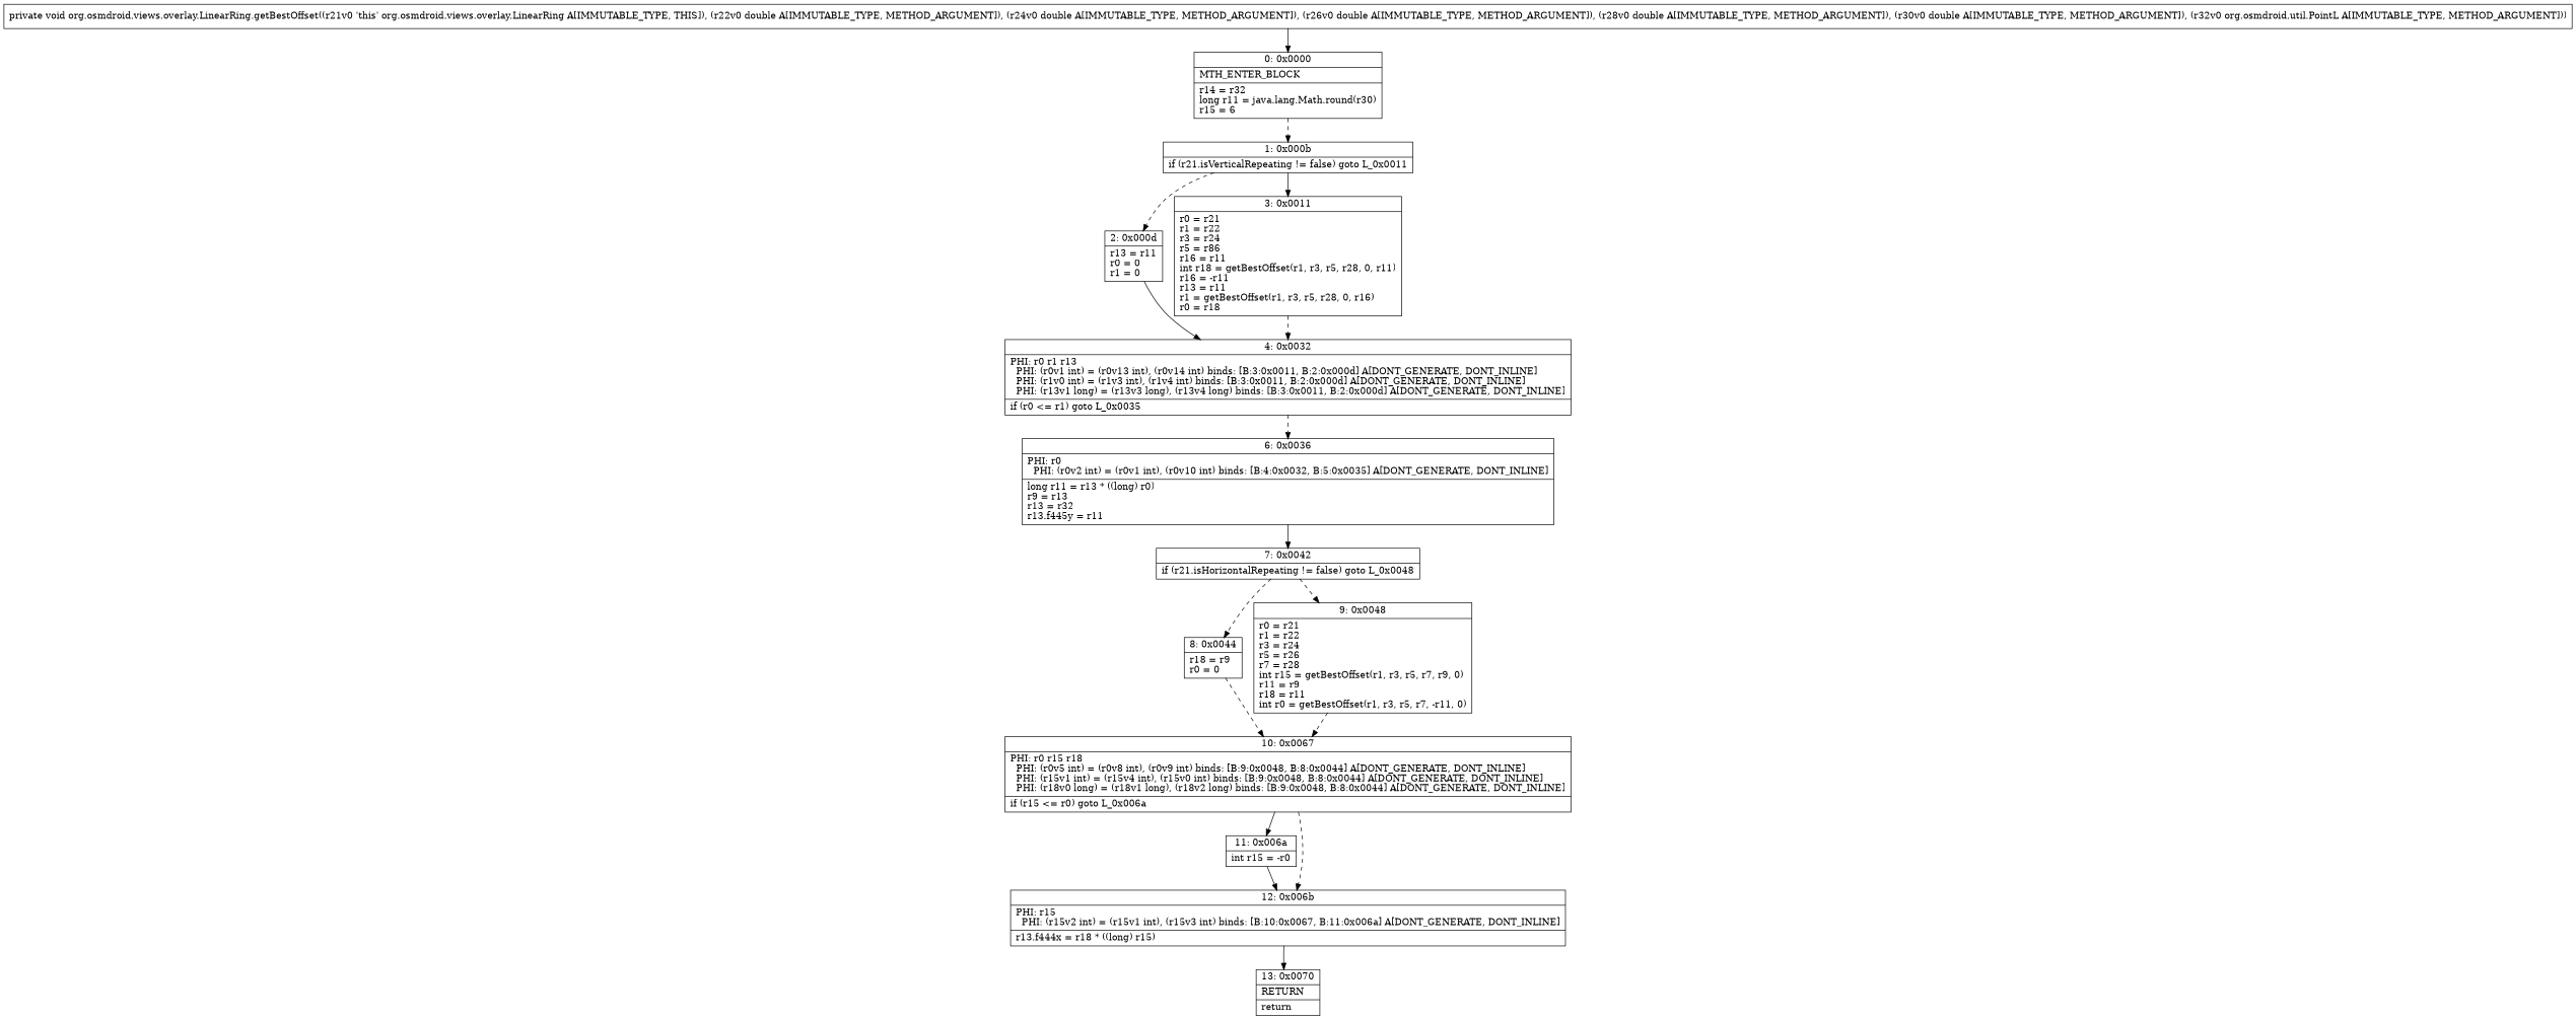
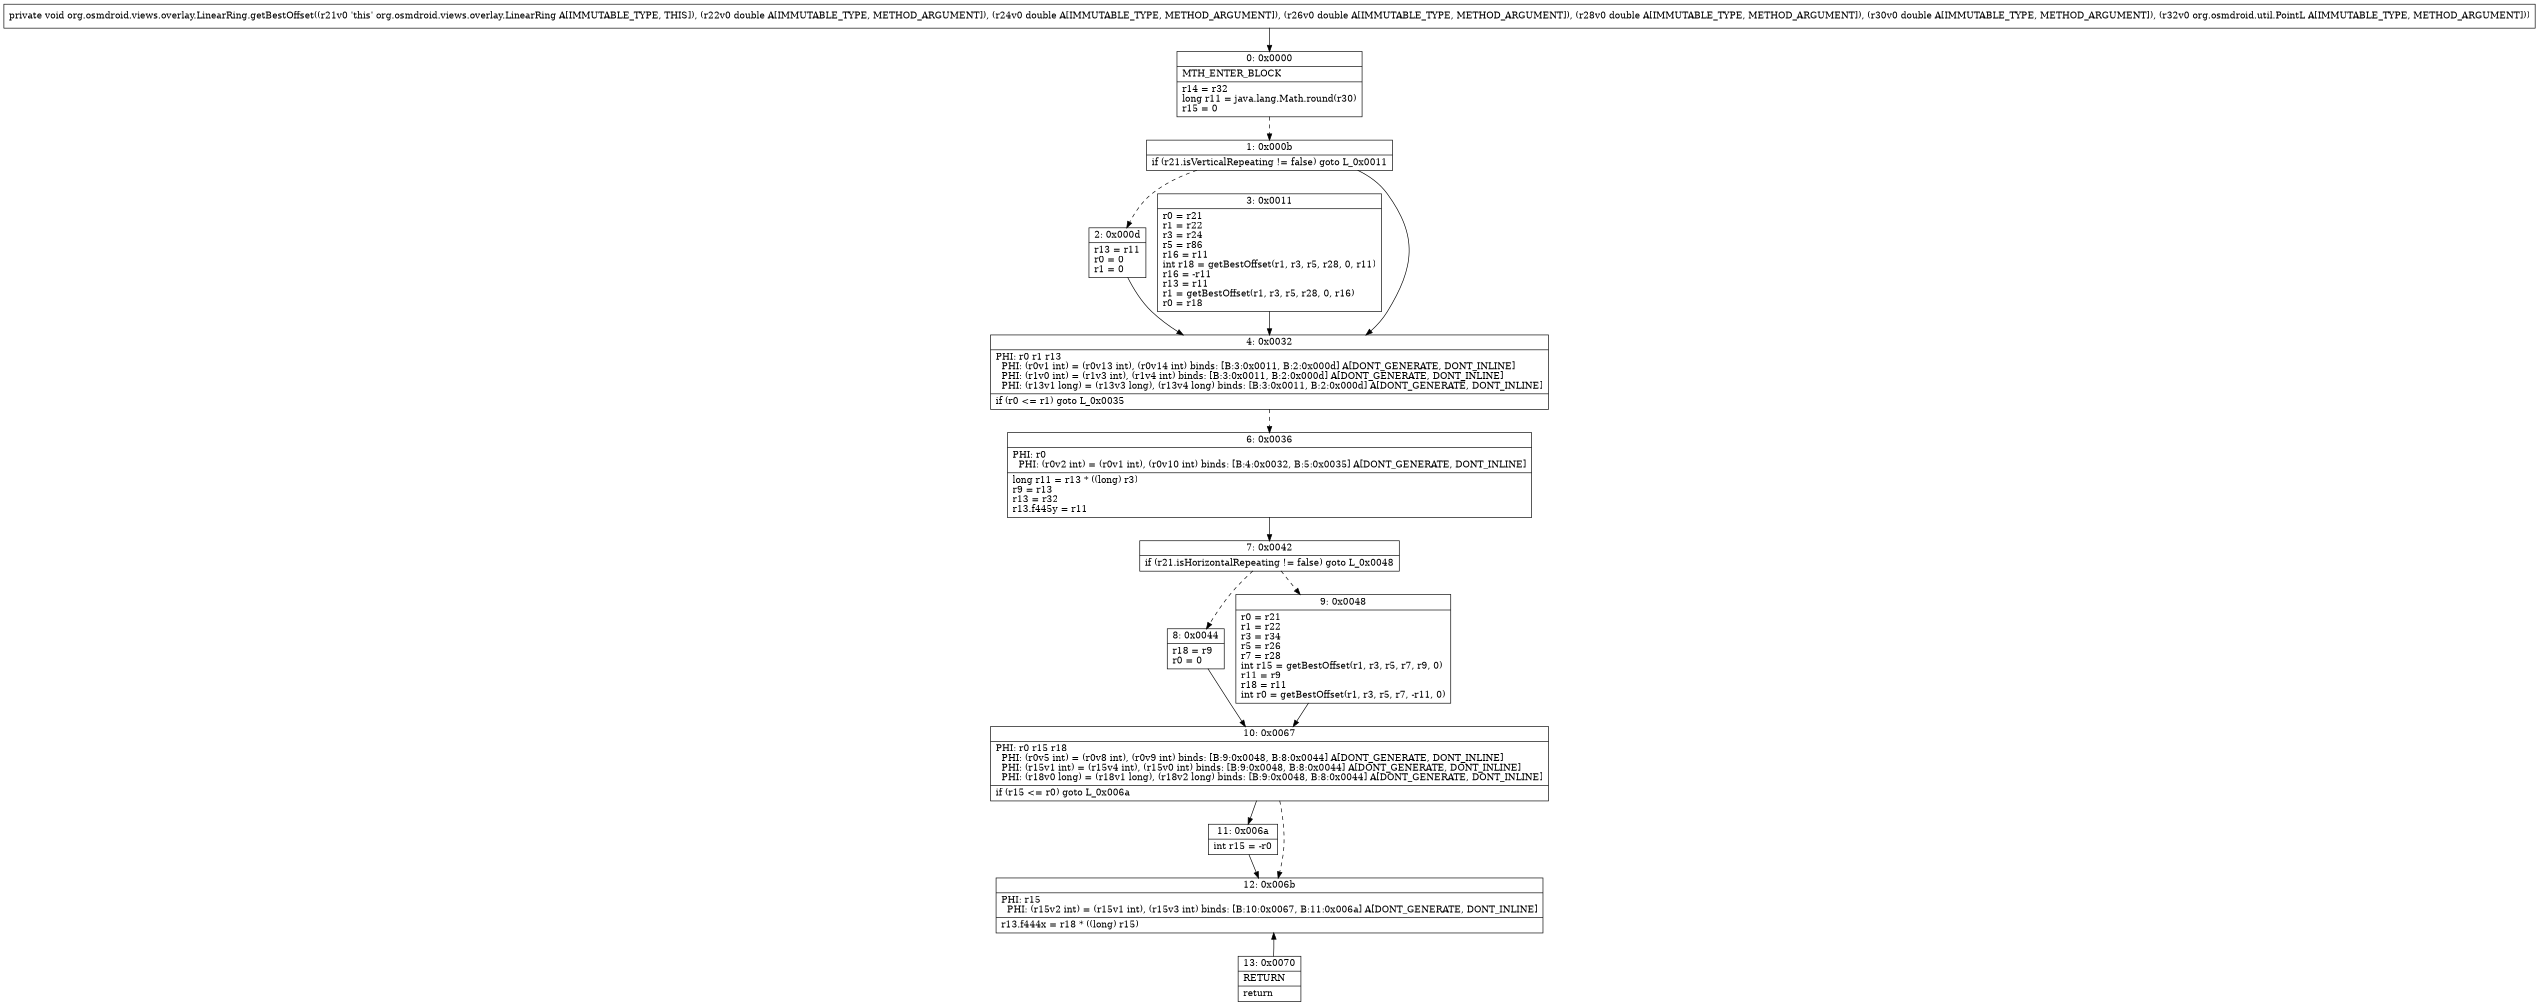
  digraph {
    node [shape=record]
-   n1 [label="{0\:\ 0x0000|MTH_ENTER_BLOCK\l|r14 = r32\llong r11 = java.lang.Math.round(r30)\lr15 = 6\l}"]
+   n1 [label="{0\:\ 0x0000|MTH_ENTER_BLOCK\l|r14 = r32\llong r11 = java.lang.Math.round(r30)\lr15 = 0\l}"]
    n2 [label="{1\:\ 0x000b|if (r21.isVerticalRepeating != false) goto L_0x0011\l}"]
    n3 [label="{2\:\ 0x000d|r13 = r11\lr0 = 0\lr1 = 0\l}"]
    n4 [label="{3\:\ 0x0011|r0 = r21\lr1 = r22\lr3 = r24\lr5 = r86\lr16 = r11\lint r18 = getBestOffset(r1, r3, r5, r28, 0, r11)\lr16 = \-r11\lr13 = r11\lr1 = getBestOffset(r1, r3, r5, r28, 0, r16)\lr0 = r18\l}"]
    n5 [label="{4\:\ 0x0032|PHI: r0 r1 r13 \l  PHI: (r0v1 int) = (r0v13 int), (r0v14 int) binds: [B:3:0x0011, B:2:0x000d] A[DONT_GENERATE, DONT_INLINE]\l  PHI: (r1v0 int) = (r1v3 int), (r1v4 int) binds: [B:3:0x0011, B:2:0x000d] A[DONT_GENERATE, DONT_INLINE]\l  PHI: (r13v1 long) = (r13v3 long), (r13v4 long) binds: [B:3:0x0011, B:2:0x000d] A[DONT_GENERATE, DONT_INLINE]\l|if (r0 \<= r1) goto L_0x0035\l}"]
-   n6 [label="{6\:\ 0x0036|PHI: r0 \l  PHI: (r0v2 int) = (r0v1 int), (r0v10 int) binds: [B:4:0x0032, B:5:0x0035] A[DONT_GENERATE, DONT_INLINE]\l|long r11 = r13 * ((long) r0)\lr9 = r13\lr13 = r32\lr13.f445y = r11\l}"]
+   n6 [label="{6\:\ 0x0036|PHI: r0 \l  PHI: (r0v2 int) = (r0v1 int), (r0v10 int) binds: [B:4:0x0032, B:5:0x0035] A[DONT_GENERATE, DONT_INLINE]\l|long r11 = r13 * ((long) r3)\lr9 = r13\lr13 = r32\lr13.f445y = r11\l}"]
    n7 [label="{7\:\ 0x0042|if (r21.isHorizontalRepeating != false) goto L_0x0048\l}"]
    n8 [label="{8\:\ 0x0044|r18 = r9\lr0 = 0\l}"]
-   n9 [label="{9\:\ 0x0048|r0 = r21\lr1 = r22\lr3 = r24\lr5 = r26\lr7 = r28\lint r15 = getBestOffset(r1, r3, r5, r7, r9, 0)\lr11 = r9\lr18 = r11\lint r0 = getBestOffset(r1, r3, r5, r7, \-r11, 0)\l}"]
+   n9 [label="{9\:\ 0x0048|r0 = r21\lr1 = r22\lr3 = r34\lr5 = r26\lr7 = r28\lint r15 = getBestOffset(r1, r3, r5, r7, r9, 0)\lr11 = r9\lr18 = r11\lint r0 = getBestOffset(r1, r3, r5, r7, \-r11, 0)\l}"]
    n10 [label="{10\:\ 0x0067|PHI: r0 r15 r18 \l  PHI: (r0v5 int) = (r0v8 int), (r0v9 int) binds: [B:9:0x0048, B:8:0x0044] A[DONT_GENERATE, DONT_INLINE]\l  PHI: (r15v1 int) = (r15v4 int), (r15v0 int) binds: [B:9:0x0048, B:8:0x0044] A[DONT_GENERATE, DONT_INLINE]\l  PHI: (r18v0 long) = (r18v1 long), (r18v2 long) binds: [B:9:0x0048, B:8:0x0044] A[DONT_GENERATE, DONT_INLINE]\l|if (r15 \<= r0) goto L_0x006a\l}"]
    n11 [label="{11\:\ 0x006a|int r15 = \-r0\l}"]
    n12 [label="{12\:\ 0x006b|PHI: r15 \l  PHI: (r15v2 int) = (r15v1 int), (r15v3 int) binds: [B:10:0x0067, B:11:0x006a] A[DONT_GENERATE, DONT_INLINE]\l|r13.f444x = r18 * ((long) r15)\l}"]
    n13 [label="{13\:\ 0x0070|RETURN\l|return\l}"]
    n14 [label="{private void org.osmdroid.views.overlay.LinearRing.getBestOffset((r21v0 'this' org.osmdroid.views.overlay.LinearRing A[IMMUTABLE_TYPE, THIS]), (r22v0 double A[IMMUTABLE_TYPE, METHOD_ARGUMENT]), (r24v0 double A[IMMUTABLE_TYPE, METHOD_ARGUMENT]), (r26v0 double A[IMMUTABLE_TYPE, METHOD_ARGUMENT]), (r28v0 double A[IMMUTABLE_TYPE, METHOD_ARGUMENT]), (r30v0 double A[IMMUTABLE_TYPE, METHOD_ARGUMENT]), (r32v0 org.osmdroid.util.PointL A[IMMUTABLE_TYPE, METHOD_ARGUMENT])) }"]
    n1 -> n2 [style=dashed]
    n2 -> n3 [style=dashed]
-   n2 -> n4
+   n2 -> n5
    n3 -> n5
-   n4 -> n5 [style=dashed]
+   n4 -> n5
    n5 -> n6 [style=dashed]
    n6 -> n7
    n7 -> n8 [style=dashed]
    n7 -> n9 [style=dashed]
-   n8 -> n10 [style=dashed]
-   n9 -> n10 [style=dashed]
+   n8 -> n10
+   n9 -> n10
    n10 -> n11
    n10 -> n12 [style=dashed]
    n11 -> n12
-   n12 -> n13
+   n13 -> n12
    n14 -> n1
  }
